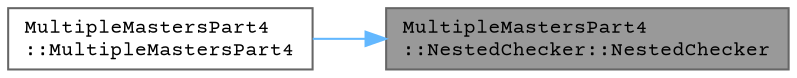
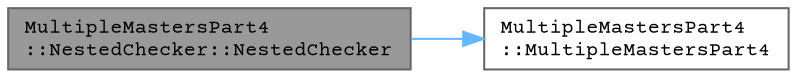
  digraph {
    rankdir=LR
    fontname="Courier Prime"
    node [fontname="Courier Prime" fontsize=10 shape=box style=filled]
    n1 [color=gray40 fillcolor=grey60 fontcolor=black height=0.2 label="MultipleMastersPart4\l::NestedChecker::NestedChecker" width=0.4]
    n2 [color=grey40 fillcolor=white height=0.2 label="MultipleMastersPart4\l::MultipleMastersPart4" width=0.4]
-   n2 -> n1 [color=steelblue1 fontname="Courier Prime" fontsize=10 labelfontname=Helvetica labelfontsize=10 style=solid]
+   n1 -> n2 [color=steelblue1 fontname="Courier Prime" fontsize=10 labelfontname=Helvetica labelfontsize=10 style=solid]
  }
